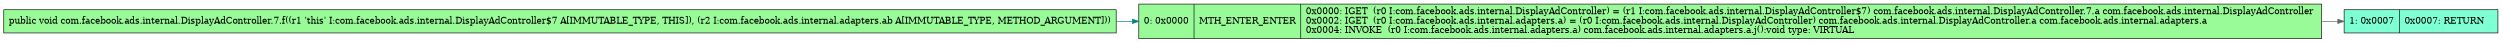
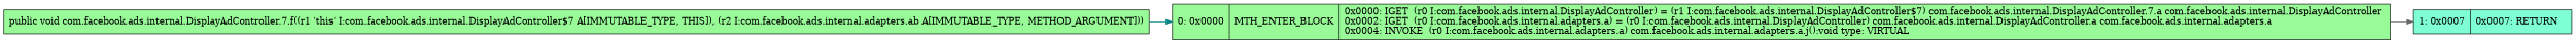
  digraph {
    rankdir=LR
    node [shape=record style=filled fillcolor=palegreen]
-   n1 [label="{0\:\ 0x0000|MTH_ENTER_ENTER\l|0x0000: IGET  (r0 I:com.facebook.ads.internal.DisplayAdController) = (r1 I:com.facebook.ads.internal.DisplayAdController$7) com.facebook.ads.internal.DisplayAdController.7.a com.facebook.ads.internal.DisplayAdController \l0x0002: IGET  (r0 I:com.facebook.ads.internal.adapters.a) = (r0 I:com.facebook.ads.internal.DisplayAdController) com.facebook.ads.internal.DisplayAdController.a com.facebook.ads.internal.adapters.a \l0x0004: INVOKE  (r0 I:com.facebook.ads.internal.adapters.a) com.facebook.ads.internal.adapters.a.j():void type: VIRTUAL \l}"]
+   n1 [label="{0\:\ 0x0000|MTH_ENTER_BLOCK\l|0x0000: IGET  (r0 I:com.facebook.ads.internal.DisplayAdController) = (r1 I:com.facebook.ads.internal.DisplayAdController$7) com.facebook.ads.internal.DisplayAdController.7.a com.facebook.ads.internal.DisplayAdController \l0x0002: IGET  (r0 I:com.facebook.ads.internal.adapters.a) = (r0 I:com.facebook.ads.internal.DisplayAdController) com.facebook.ads.internal.DisplayAdController.a com.facebook.ads.internal.adapters.a \l0x0004: INVOKE  (r0 I:com.facebook.ads.internal.adapters.a) com.facebook.ads.internal.adapters.a.j():void type: VIRTUAL \l}"]
    n2 [label="{1\:\ 0x0007|0x0007: RETURN   \l}" fillcolor=aquamarine]
    n3 [label="{public void com.facebook.ads.internal.DisplayAdController.7.f((r1 'this' I:com.facebook.ads.internal.DisplayAdController$7 A[IMMUTABLE_TYPE, THIS]), (r2 I:com.facebook.ads.internal.adapters.ab A[IMMUTABLE_TYPE, METHOD_ARGUMENT])) }"]
    n1 -> n2 [color=gray40]
    n3 -> n1 [color=teal]
  }
